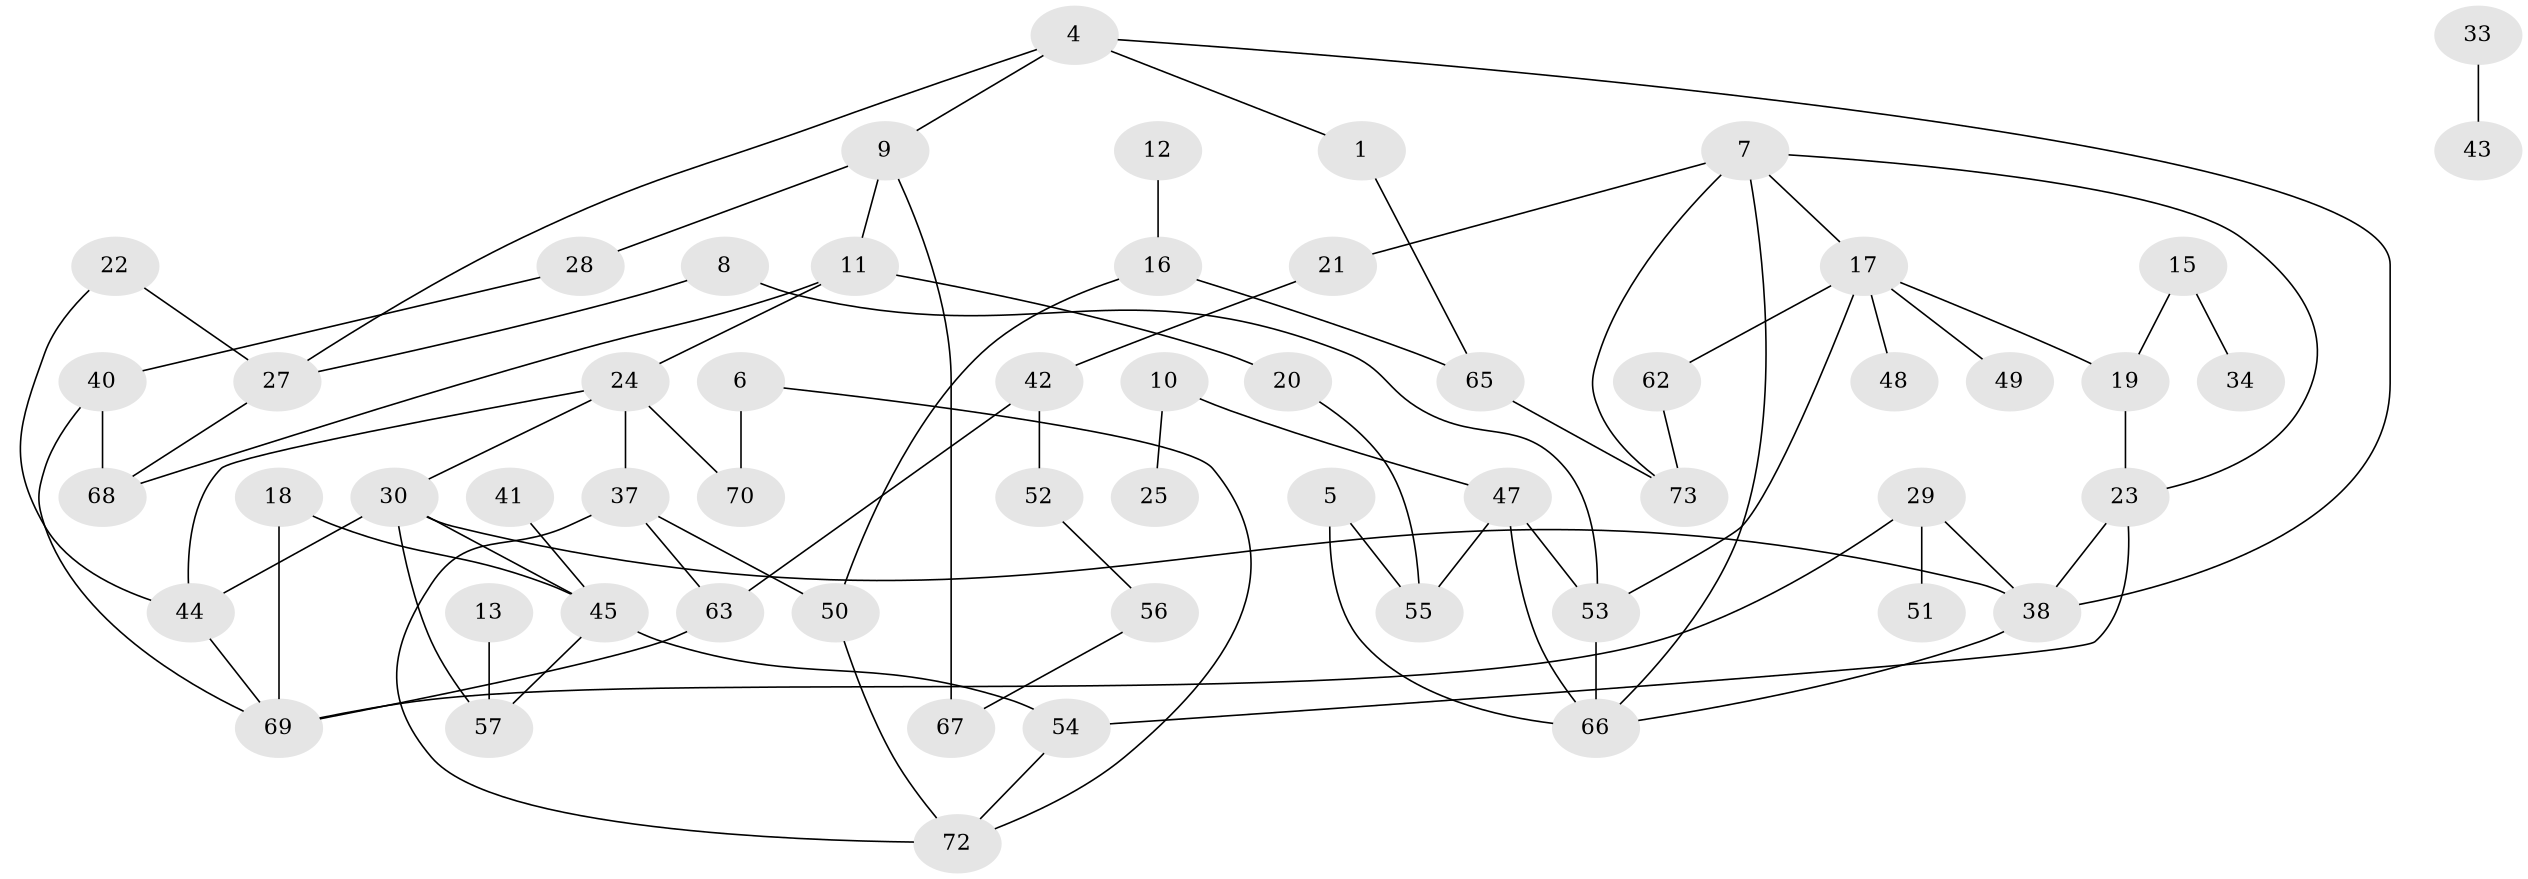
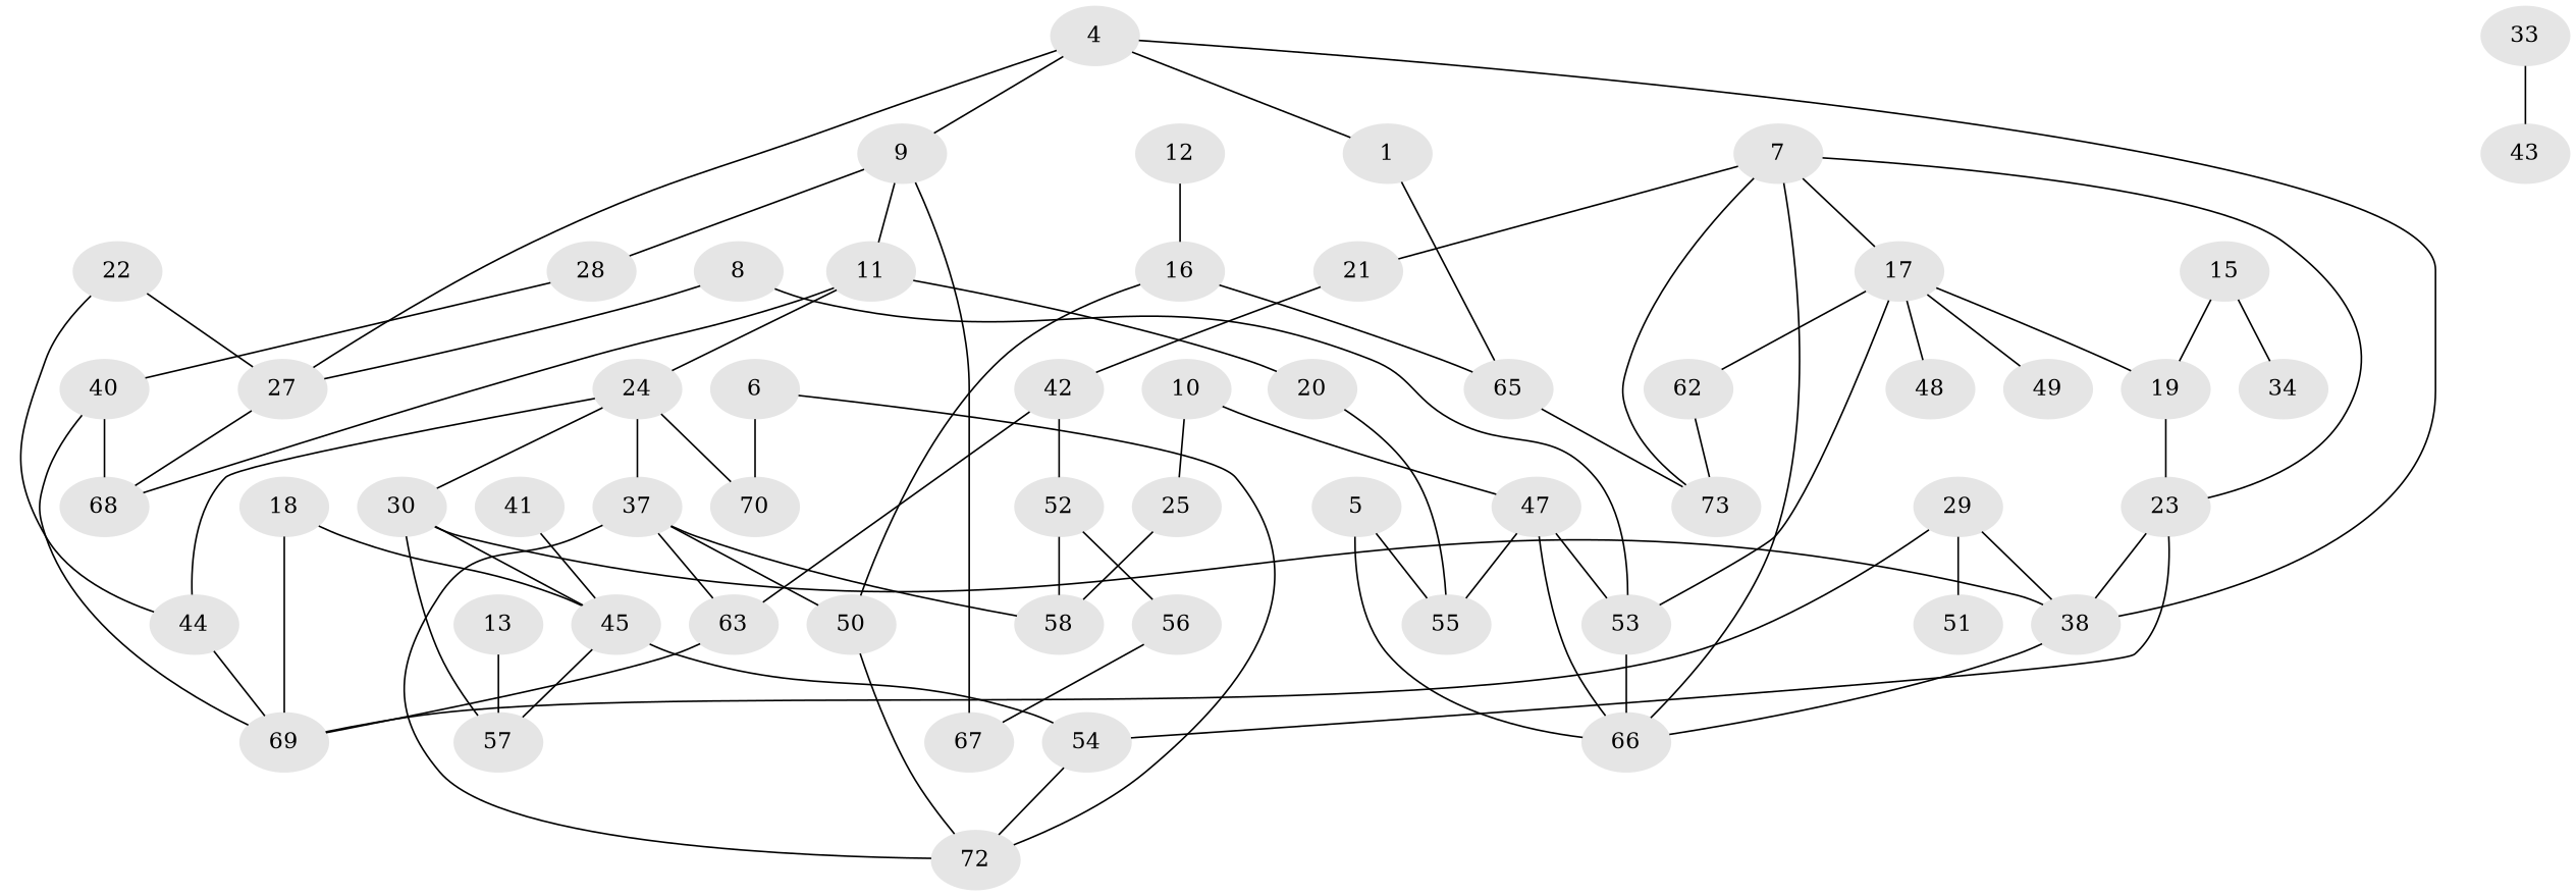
  graph {
    fontname="DejaVu Serif"
    node [color=gray90 fontname="DejaVu Serif" style=filled]
    edge [fontname="DejaVu Serif" weight=1.0]
    1
    65
    n3 [label=73]
    4
    9
    27
    38
    11
    28
    67
    16
    50
    68
    66
    5
    55
    6
    70
    72
    7
    17
    21
    23
    53
    19
    48
    49
    62
    42
    54
    8
    20
    24
    40
    10
    25
    47
+   58
    44
    30
    37
    12
    13
    57
    15
    34
    18
    45
    69
    63
    52
    22
    29
    51
    33
    43
    41
    56
    1 -- 65
    65 -- n3
    4 -- 1
    4 -- 9
    4 -- 27
    4 -- 38
    9 -- 11
    9 -- 28
    9 -- 67
    27 -- 68
    38 -- 66
    11 -- 68
    11 -- 20
    11 -- 24
    28 -- 40
    16 -- 65
    16 -- 50
    50 -- 72
    5 -- 66
    5 -- 55
    6 -- 70
    6 -- 72
    7 -- n3
    7 -- 66
    7 -- 17
    7 -- 21
    7 -- 23
    17 -- 53
    17 -- 19
    17 -- 48
    17 -- 49
    17 -- 62
    21 -- 42
    23 -- 38
    23 -- 54
    53 -- 66
    19 -- 23
    62 -- n3
    42 -- 63
    42 -- 52
    54 -- 72
    8 -- 27
    8 -- 53
    20 -- 55
    24 -- 70
    24 -- 44
    24 -- 30
    24 -- 37
    40 -- 68
    40 -- 69
    10 -- 25
    10 -- 47
+   25 -- 58
    47 -- 66
    47 -- 55
    47 -- 53
    44 -- 69
    30 -- 38
-   30 -- 44
    30 -- 57
    30 -- 45
    37 -- 50
    37 -- 72
+   37 -- 58
    37 -- 63
    12 -- 16
    13 -- 57
    15 -- 19
    15 -- 34
    18 -- 45
    18 -- 69
    45 -- 54
    45 -- 57
    63 -- 69
+   52 -- 58
    52 -- 56
    22 -- 27
    22 -- 44
    29 -- 38
    29 -- 69
    29 -- 51
    33 -- 43
    41 -- 45
    56 -- 67
  }
